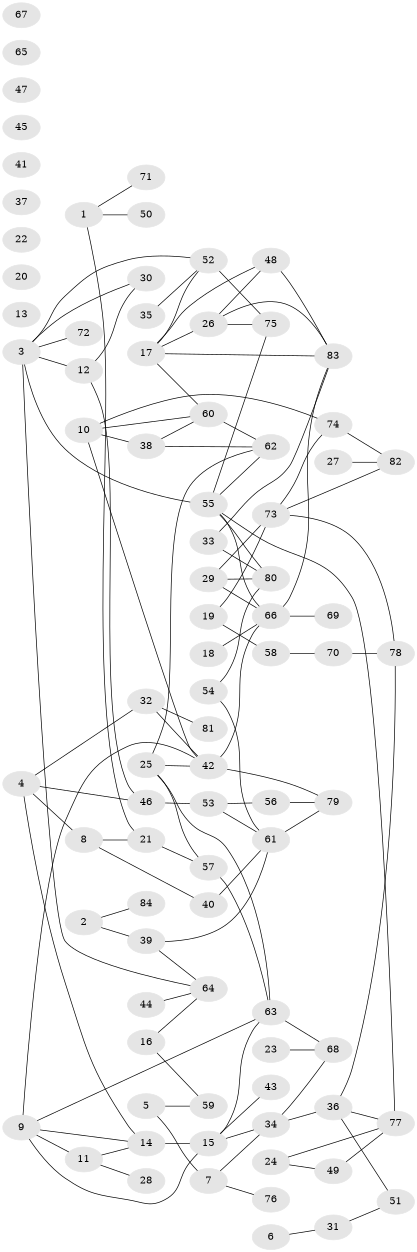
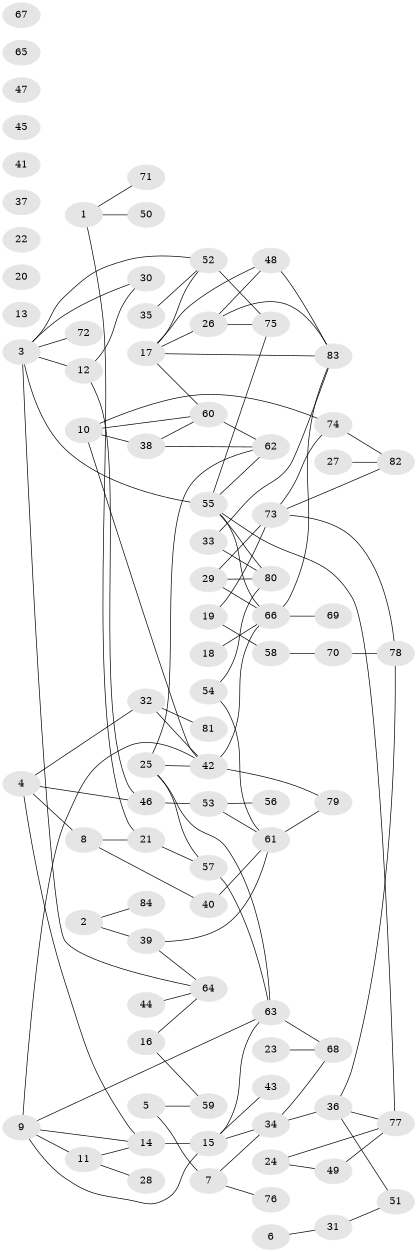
  graph {
    rankdir=LR
    node [color=gray90 style=filled]
    1
    21
    50
    71
    57
    2
    39
    84
    64
    61
    3
    12
    30
    52
    55
    72
    46
    75
    66
    77
    62
    80
    4
    8
    14
    32
    40
    15
    42
    81
    53
    5
    7
    59
    34
    76
    6
    31
    51
    68
    36
    9
    11
    63
    28
    43
    79
    10
    38
    60
    74
    82
    13
    16
    17
    26
    48
    83
    18
    69
    19
    58
    73
    70
    78
    20
    22
    23
    24
    49
    25
    27
    29
    33
    35
    37
    41
    44
    45
    56
    47
    54
    65
    67
    1 -- 21
    1 -- 50
    1 -- 71
    21 -- 57
    57 -- 63
    2 -- 39
    2 -- 84
    39 -- 64
    39 -- 61
    61 -- 79
    3 -- 64
    3 -- 12
    3 -- 30
    3 -- 52
    3 -- 55
    3 -- 72
    12 -- 30
    12 -- 46
    52 -- 75
    55 -- 75
    55 -- 66
    55 -- 77
    55 -- 62
    55 -- 80
    46 -- 53
    66 -- 83
    66 -- 69
    4 -- 46
    4 -- 8
    4 -- 14
    4 -- 32
    8 -- 21
    8 -- 40
    14 -- 15
    32 -- 42
    32 -- 81
    40 -- 61
    15 -- 34
    15 -- 63
    15 -- 43
    42 -- 66
    42 -- 79
    53 -- 61
    53 -- 56
    5 -- 7
    5 -- 59
    7 -- 34
    7 -- 76
    34 -- 68
    34 -- 36
    6 -- 31
    31 -- 51
    36 -- 77
    36 -- 51
    36 -- 78
    9 -- 14
    9 -- 15
    9 -- 42
    9 -- 11
    9 -- 63
    11 -- 14
    11 -- 28
    63 -- 68
    10 -- 42
    10 -- 38
    10 -- 60
    10 -- 74
    38 -- 62
    38 -- 60
    60 -- 62
    74 -- 82
    16 -- 64
    16 -- 59
    17 -- 52
    17 -- 60
    17 -- 26
    17 -- 48
    17 -- 83
    26 -- 75
    26 -- 48
    26 -- 83
    48 -- 83
    18 -- 66
    19 -- 58
    19 -- 73
    58 -- 70
    73 -- 74
    73 -- 82
    73 -- 78
    70 -- 78
    23 -- 68
    24 -- 77
    24 -- 49
    49 -- 77
    25 -- 57
    25 -- 62
    25 -- 42
    25 -- 63
    27 -- 82
    29 -- 66
    29 -- 80
    29 -- 73
    33 -- 80
    33 -- 83
    35 -- 52
    44 -- 64
-   56 -- 79
    54 -- 61
    54 -- 80
  }
